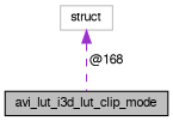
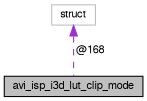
  digraph {
    node [fontname=FreeSans fontsize=10 shape=record style=filled]
-   n1 [color=black fillcolor=grey75 fontcolor=black height=0.2 label=avi_lut_i3d_lut_clip_mode width=0.4]
+   n1 [color=black fillcolor=grey75 fontcolor=black height=0.2 label=avi_isp_i3d_lut_clip_mode width=0.4]
    n2 [color=grey75 fillcolor=white height=0.2 label=struct width=0.4]
    n2 -> n1 [color=darkorchid3 dir=back fontname=FreeSans fontsize=10 label=" @168" labelfontname=FreeSans labelfontsize=10 style=dashed]
  }
